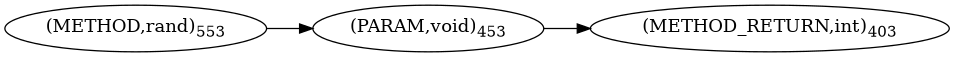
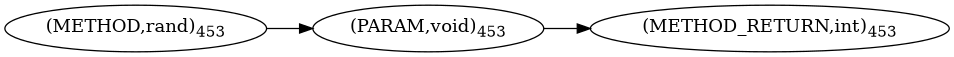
  digraph {
    rankdir=LR
-   n1 [label=<(METHOD,rand)<SUB>553</SUB>>]
+   n1 [label=<(METHOD,rand)<SUB>453</SUB>>]
    n2 [label=<(PARAM,void)<SUB>453</SUB>>]
-   n3 [label=<(METHOD_RETURN,int)<SUB>403</SUB>>]
+   n3 [label=<(METHOD_RETURN,int)<SUB>453</SUB>>]
    n1 -> n2
    n2 -> n3
  }
